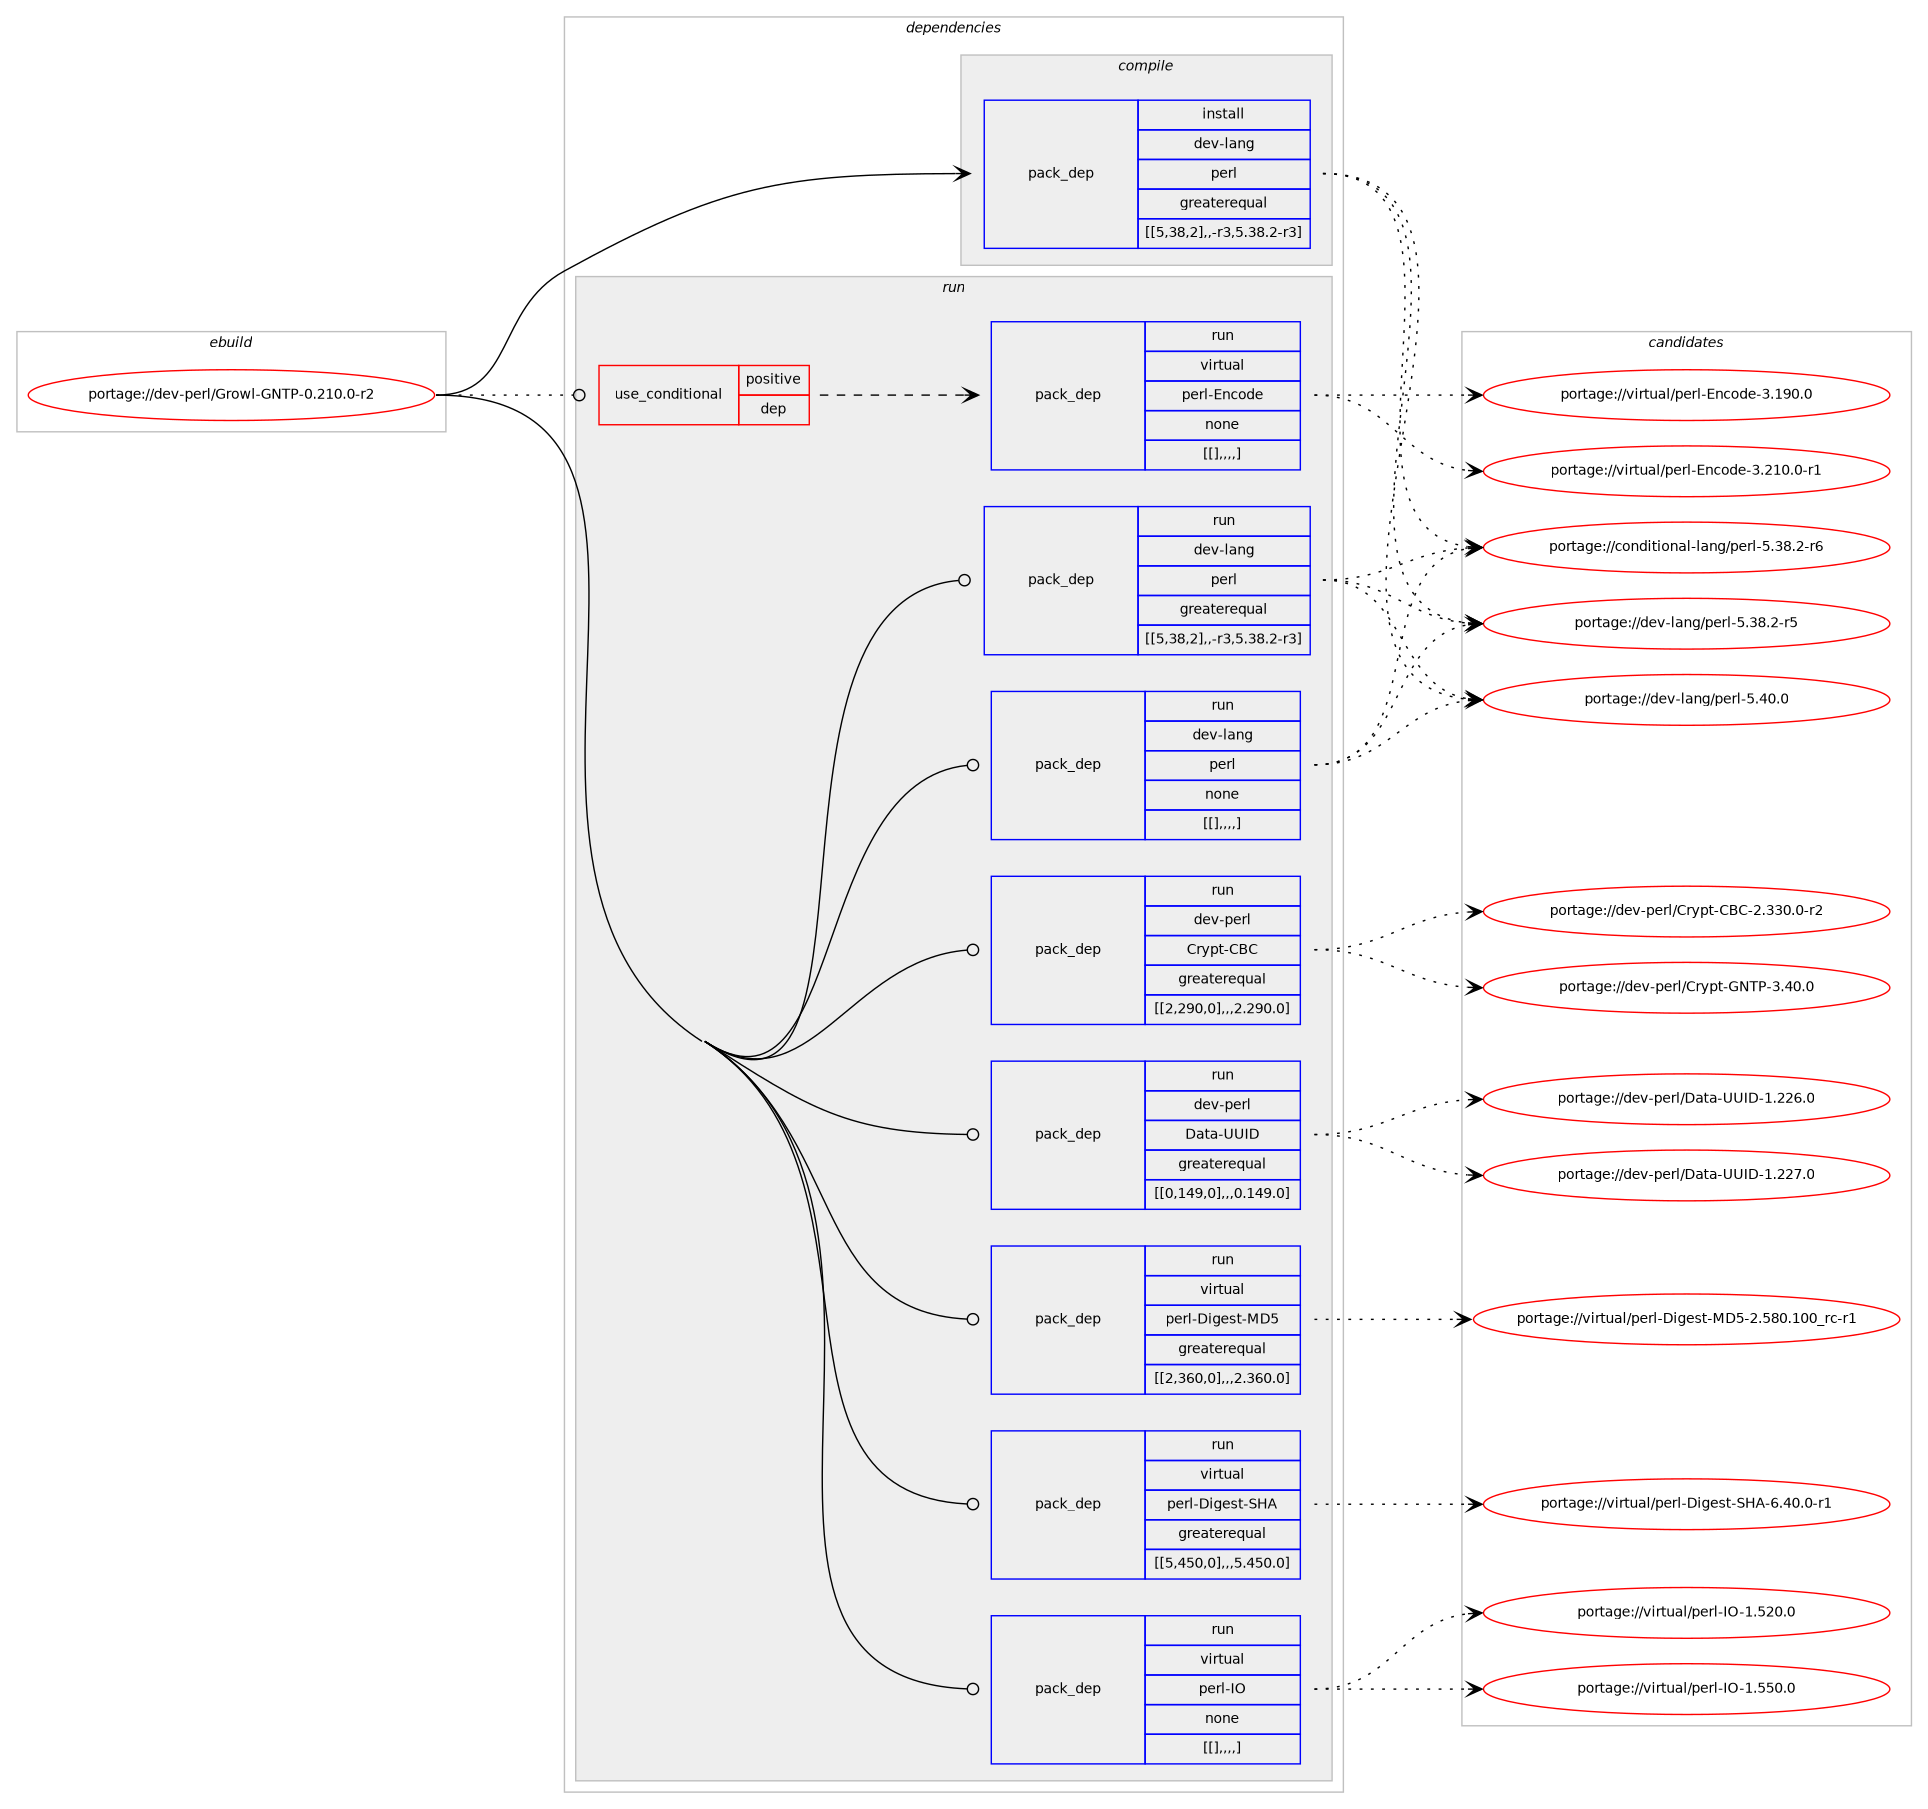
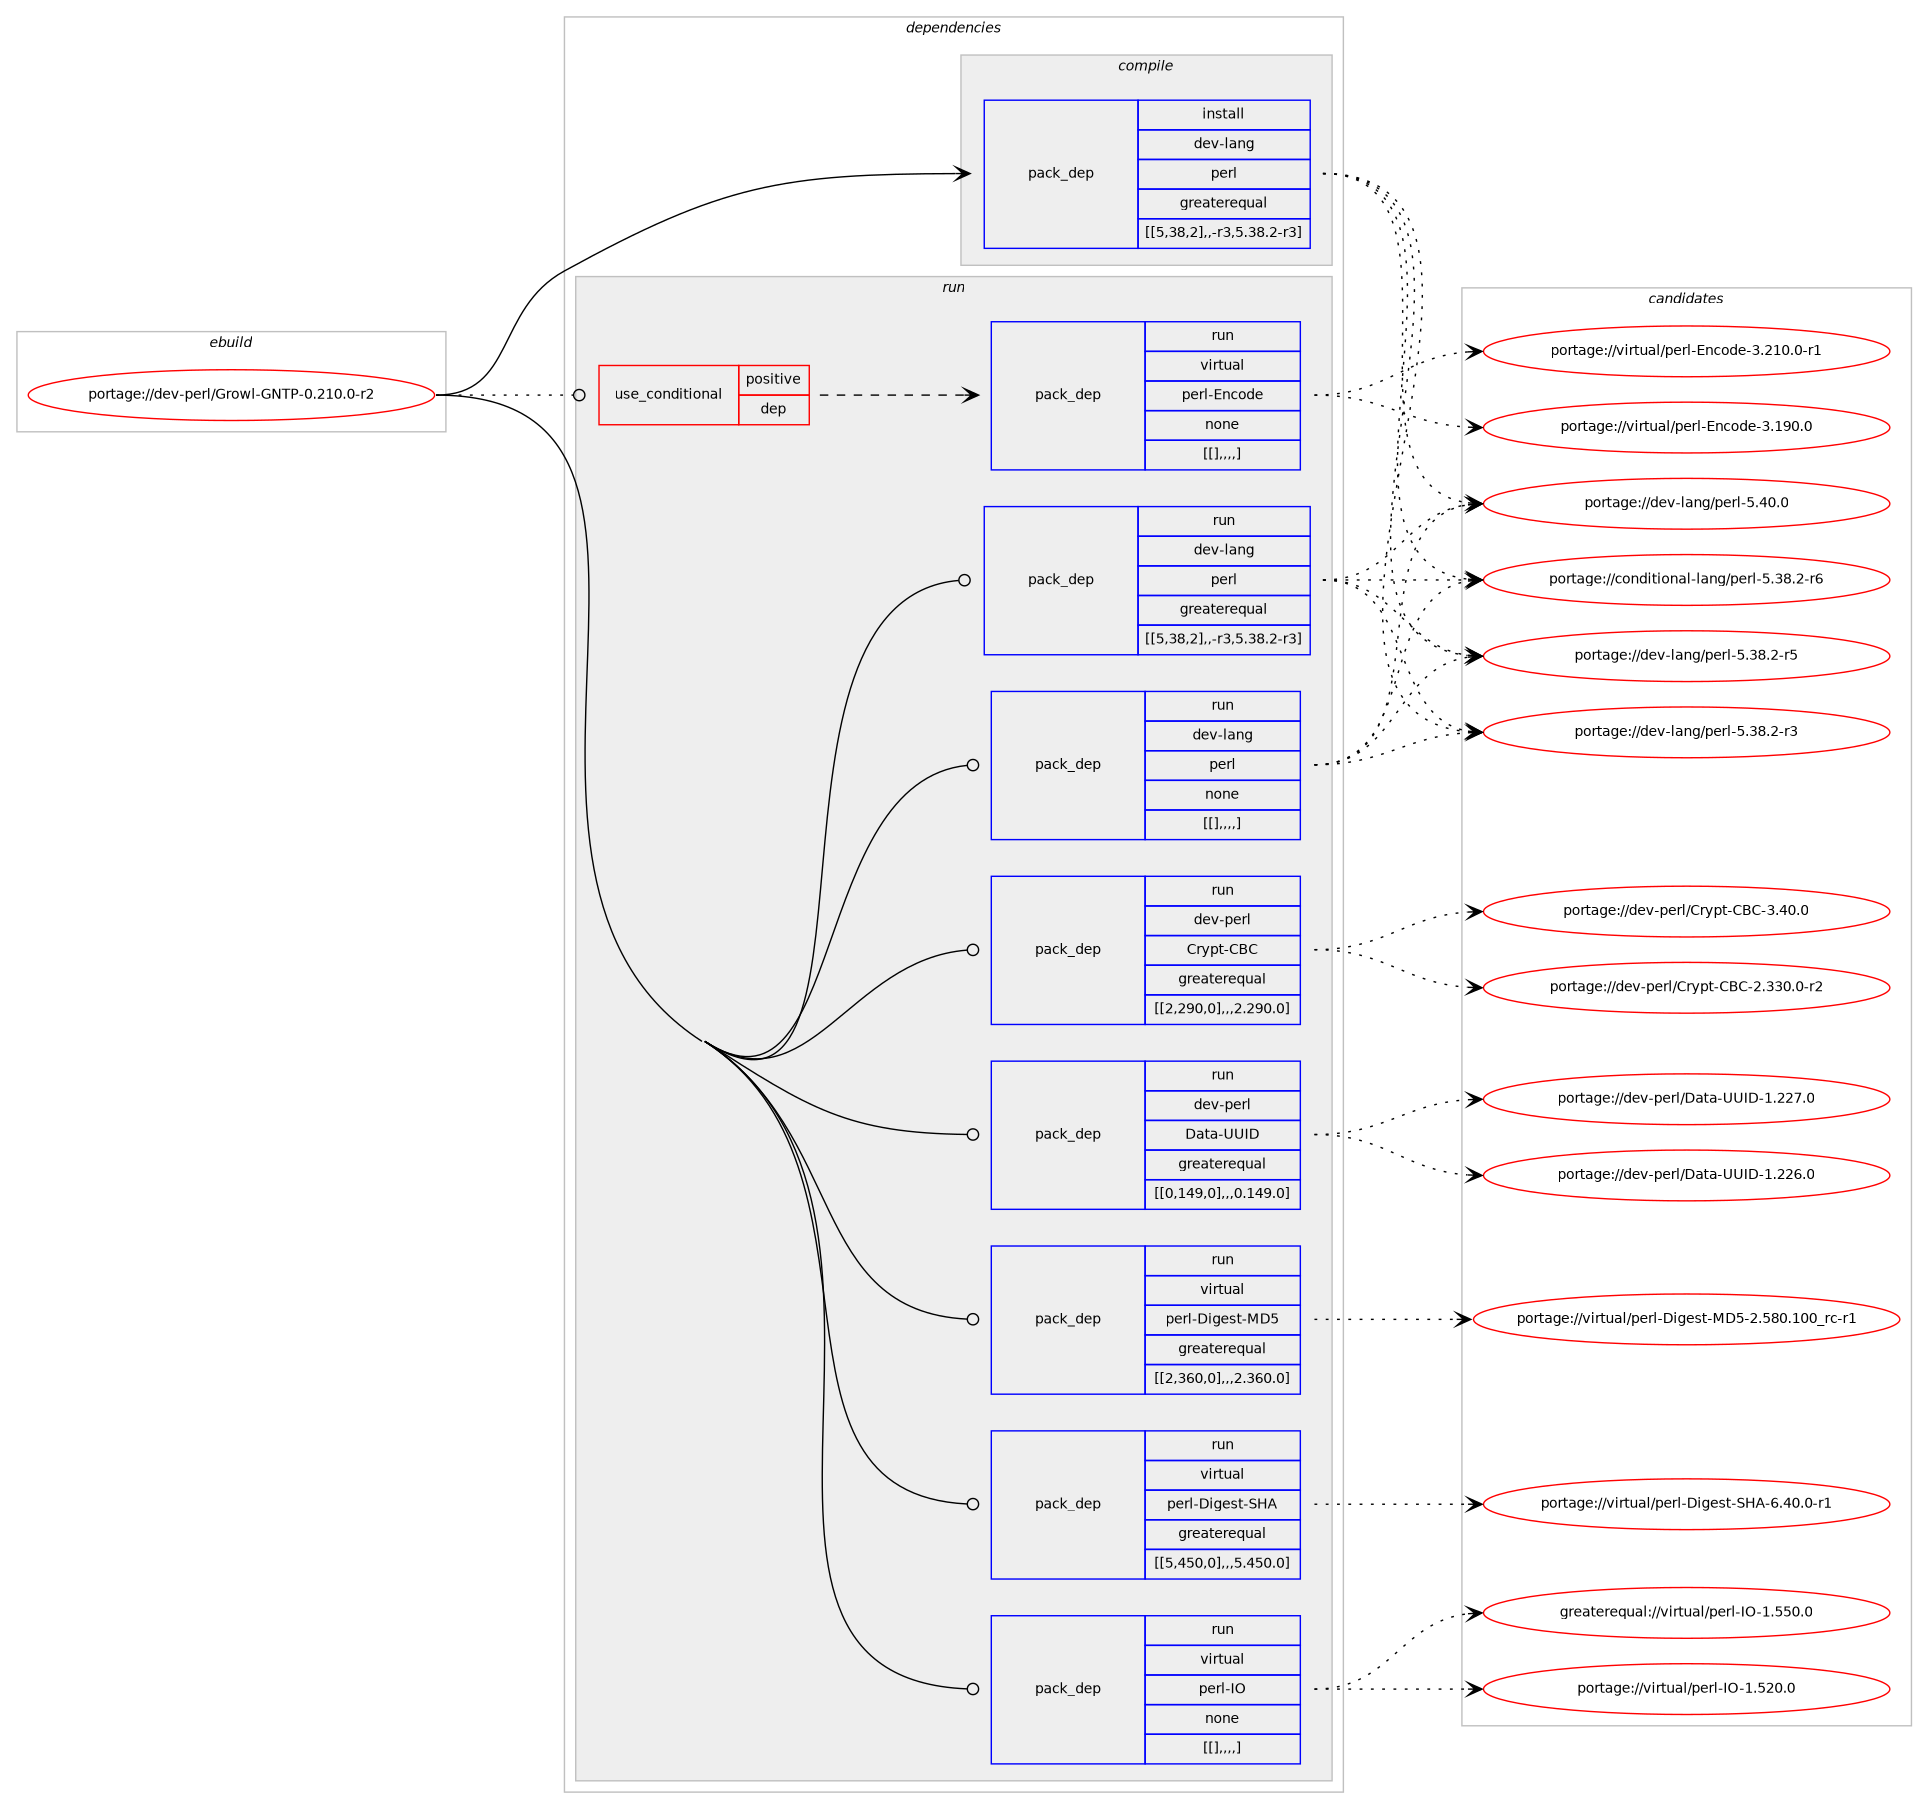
  digraph {
    compound=true
    concentrate=true
    fontname=Helvetica
    fontsize=10
    newrank=true
    rankdir=LR
    ranksep=1.5
    node [color=red fontname=Helvetica fontsize=10]
    edge [arrowhead=vee headport=w style=dotted tailport=e weight=100]
    n1 [label="portage://dev-perl/Growl-GNTP-0.210.0-r2" width=4]
    n2 [color=blue label=<<TABLE BORDER="0" CELLBORDER="1" CELLSPACING="0" CELLPADDING="4" WIDTH="220"><TR><TD ROWSPAN="6" CELLPADDING="30">pack_dep</TD></TR><TR><TD WIDTH="110">install</TD></TR><TR><TD>dev-lang</TD></TR><TR><TD>perl</TD></TR><TR><TD>greaterequal</TD></TR><TR><TD>[[5,38,2],,-r3,5.38.2-r3]</TD></TR></TABLE>> shape=none]
    n3 [color=blue label=<<TABLE BORDER="0" CELLBORDER="1" CELLSPACING="0" CELLPADDING="4" WIDTH="220"><TR><TD ROWSPAN="6" CELLPADDING="30">pack_dep</TD></TR><TR><TD WIDTH="110">run</TD></TR><TR><TD>virtual</TD></TR><TR><TD>perl-Encode</TD></TR><TR><TD>none</TD></TR><TR><TD>[[],,,,]</TD></TR></TABLE>> shape=none]
    n4 [label=<<TABLE BORDER="0" CELLBORDER="1" CELLSPACING="0" CELLPADDING="4"><TR><TD ROWSPAN="3" CELLPADDING="10">use_conditional</TD></TR><TR><TD>positive</TD></TR><TR><TD>dep</TD></TR></TABLE>> shape=none]
    n5 [color=blue label=<<TABLE BORDER="0" CELLBORDER="1" CELLSPACING="0" CELLPADDING="4" WIDTH="220"><TR><TD ROWSPAN="6" CELLPADDING="30">pack_dep</TD></TR><TR><TD WIDTH="110">run</TD></TR><TR><TD>dev-lang</TD></TR><TR><TD>perl</TD></TR><TR><TD>greaterequal</TD></TR><TR><TD>[[5,38,2],,-r3,5.38.2-r3]</TD></TR></TABLE>> shape=none]
    n6 [color=blue label=<<TABLE BORDER="0" CELLBORDER="1" CELLSPACING="0" CELLPADDING="4" WIDTH="220"><TR><TD ROWSPAN="6" CELLPADDING="30">pack_dep</TD></TR><TR><TD WIDTH="110">run</TD></TR><TR><TD>dev-lang</TD></TR><TR><TD>perl</TD></TR><TR><TD>none</TD></TR><TR><TD>[[],,,,]</TD></TR></TABLE>> shape=none]
    n7 [color=blue label=<<TABLE BORDER="0" CELLBORDER="1" CELLSPACING="0" CELLPADDING="4" WIDTH="220"><TR><TD ROWSPAN="6" CELLPADDING="30">pack_dep</TD></TR><TR><TD WIDTH="110">run</TD></TR><TR><TD>dev-perl</TD></TR><TR><TD>Crypt-CBC</TD></TR><TR><TD>greaterequal</TD></TR><TR><TD>[[2,290,0],,,2.290.0]</TD></TR></TABLE>> shape=none]
    n8 [color=blue label=<<TABLE BORDER="0" CELLBORDER="1" CELLSPACING="0" CELLPADDING="4" WIDTH="220"><TR><TD ROWSPAN="6" CELLPADDING="30">pack_dep</TD></TR><TR><TD WIDTH="110">run</TD></TR><TR><TD>dev-perl</TD></TR><TR><TD>Data-UUID</TD></TR><TR><TD>greaterequal</TD></TR><TR><TD>[[0,149,0],,,0.149.0]</TD></TR></TABLE>> shape=none]
    n9 [color=blue label=<<TABLE BORDER="0" CELLBORDER="1" CELLSPACING="0" CELLPADDING="4" WIDTH="220"><TR><TD ROWSPAN="6" CELLPADDING="30">pack_dep</TD></TR><TR><TD WIDTH="110">run</TD></TR><TR><TD>virtual</TD></TR><TR><TD>perl-Digest-MD5</TD></TR><TR><TD>greaterequal</TD></TR><TR><TD>[[2,360,0],,,2.360.0]</TD></TR></TABLE>> shape=none]
    n10 [color=blue label=<<TABLE BORDER="0" CELLBORDER="1" CELLSPACING="0" CELLPADDING="4" WIDTH="220"><TR><TD ROWSPAN="6" CELLPADDING="30">pack_dep</TD></TR><TR><TD WIDTH="110">run</TD></TR><TR><TD>virtual</TD></TR><TR><TD>perl-Digest-SHA</TD></TR><TR><TD>greaterequal</TD></TR><TR><TD>[[5,450,0],,,5.450.0]</TD></TR></TABLE>> shape=none]
    n11 [color=blue label=<<TABLE BORDER="0" CELLBORDER="1" CELLSPACING="0" CELLPADDING="4" WIDTH="220"><TR><TD ROWSPAN="6" CELLPADDING="30">pack_dep</TD></TR><TR><TD WIDTH="110">run</TD></TR><TR><TD>virtual</TD></TR><TR><TD>perl-IO</TD></TR><TR><TD>none</TD></TR><TR><TD>[[],,,,]</TD></TR></TABLE>> shape=none]
    n12 [label="portage://dev-lang/perl-5.40.0" width=4]
    n13 [label="portage://conditional-lang/perl-5.38.2-r6" width=4]
    n14 [label="portage://dev-lang/perl-5.38.2-r5" width=4]
+   n15 [label="portage://dev-lang/perl-5.38.2-r3" width=4]
    n16 [label="portage://virtual/perl-Encode-3.210.0-r1" width=4]
    n17 [label="portage://virtual/perl-Encode-3.190.0" width=4]
-   n18 [label="portage://dev-perl/Crypt-GNTP-3.40.0" width=4]
+   n18 [label="portage://dev-perl/Crypt-CBC-3.40.0" width=4]
    n19 [label="portage://dev-perl/Crypt-CBC-2.330.0-r2" width=4]
    n20 [label="portage://dev-perl/Data-UUID-1.227.0" width=4]
    n21 [label="portage://dev-perl/Data-UUID-1.226.0" width=4]
    n22 [label="portage://virtual/perl-Digest-MD5-2.580.100_rc-r1" width=4]
    n23 [label="portage://virtual/perl-Digest-SHA-6.40.0-r1" width=4]
-   n24 [label="portage://virtual/perl-IO-1.550.0" width=4]
+   n24 [label="greaterequal://virtual/perl-IO-1.550.0" width=4]
    n25 [label="portage://virtual/perl-IO-1.520.0" width=4]
    subgraph cluster_1 {
      color=gray
      label=<<i>ebuild</i>>
      n1
    }
    subgraph cluster_2 {
      color=gray
      label=<<i>dependencies</i>>
      subgraph cluster_3 {
        color=gray
        fillcolor="#eeeeee"
        label=<<i>compile</i>>
        style=filled
        subgraph sub_4 {
          color=gray
          fillcolor="#eeeeee"
          label=<<i>compile</i>>
          style=filled
          n2
        }
      }
      subgraph cluster_5 {
        color=gray
        fillcolor="#eeeeee"
        label=<<i>compile and run</i>>
        style=filled
      }
      subgraph cluster_6 {
        color=gray
        fillcolor="#eeeeee"
        label=<<i>run</i>>
        style=filled
        subgraph sub_7 {
          color=gray
          fillcolor="#eeeeee"
          label=<<i>run</i>>
          style=filled
          n4
          subgraph sub_8 {
            color=gray
            fillcolor="#eeeeee"
            label=<<i>run</i>>
            style=filled
            n3
          }
        }
        subgraph sub_9 {
          color=gray
          fillcolor="#eeeeee"
          label=<<i>run</i>>
          style=filled
          n5
        }
        subgraph sub_10 {
          color=gray
          fillcolor="#eeeeee"
          label=<<i>run</i>>
          style=filled
          n6
        }
        subgraph sub_11 {
          color=gray
          fillcolor="#eeeeee"
          label=<<i>run</i>>
          style=filled
          n7
        }
        subgraph sub_12 {
          color=gray
          fillcolor="#eeeeee"
          label=<<i>run</i>>
          style=filled
          n8
        }
        subgraph sub_13 {
          color=gray
          fillcolor="#eeeeee"
          label=<<i>run</i>>
          style=filled
          n9
        }
        subgraph sub_14 {
          color=gray
          fillcolor="#eeeeee"
          label=<<i>run</i>>
          style=filled
          n10
        }
        subgraph sub_15 {
          color=gray
          fillcolor="#eeeeee"
          label=<<i>run</i>>
          style=filled
          n11
        }
      }
    }
    subgraph cluster_16 {
      color=gray
      label=<<i>candidates</i>>
      rank=same
      subgraph sub_17 {
        color=black
        label=<<i>candidates</i>>
        nodesep=1
        rank=same
        n12
        n13
        n14
+       n15
      }
      subgraph sub_18 {
        color=black
        label=<<i>candidates</i>>
        nodesep=1
        rank=same
        n16
        n17
      }
      subgraph sub_19 {
        color=black
        label=<<i>candidates</i>>
        nodesep=1
        rank=same
        n12
        n13
        n14
+       n15
      }
      subgraph sub_20 {
        color=black
        label=<<i>candidates</i>>
        nodesep=1
        rank=same
        n12
        n13
        n14
+       n15
      }
      subgraph sub_21 {
        color=black
        label=<<i>candidates</i>>
        nodesep=1
        rank=same
        n18
        n19
      }
      subgraph sub_22 {
        color=black
        label=<<i>candidates</i>>
        nodesep=1
        rank=same
        n20
        n21
      }
      subgraph sub_23 {
        color=black
        label=<<i>candidates</i>>
        nodesep=1
        rank=same
        n22
      }
      subgraph sub_24 {
        color=black
        label=<<i>candidates</i>>
        nodesep=1
        rank=same
        n23
      }
      subgraph sub_25 {
        color=black
        label=<<i>candidates</i>>
        nodesep=1
        rank=same
        n24
        n25
      }
    }
    n1 -> n2 [style=solid weight=20]
    n1 -> n4 [arrowhead=odot weight=20]
    n1 -> n5 [arrowhead=odot style=solid weight=20]
    n1 -> n6 [arrowhead=odot style=solid weight=20]
    n1 -> n7 [arrowhead=odot style=solid weight=20]
    n1 -> n8 [arrowhead=odot style=solid weight=20]
    n1 -> n9 [arrowhead=odot style=solid weight=20]
    n1 -> n10 [arrowhead=odot style=solid weight=20]
    n1 -> n11 [arrowhead=odot style=solid weight=20]
    n2 -> n12
    n2 -> n13
    n2 -> n14
+   n2 -> n15
    n3 -> n16
    n3 -> n17
    n4 -> n3 [style=dashed weight=20]
    n5 -> n12
    n5 -> n13
    n5 -> n14
+   n5 -> n15
    n6 -> n12
    n6 -> n13
    n6 -> n14
+   n6 -> n15
    n7 -> n18
    n7 -> n19
    n8 -> n20
    n8 -> n21
    n9 -> n22
    n10 -> n23
    n11 -> n24
    n11 -> n25
  }
